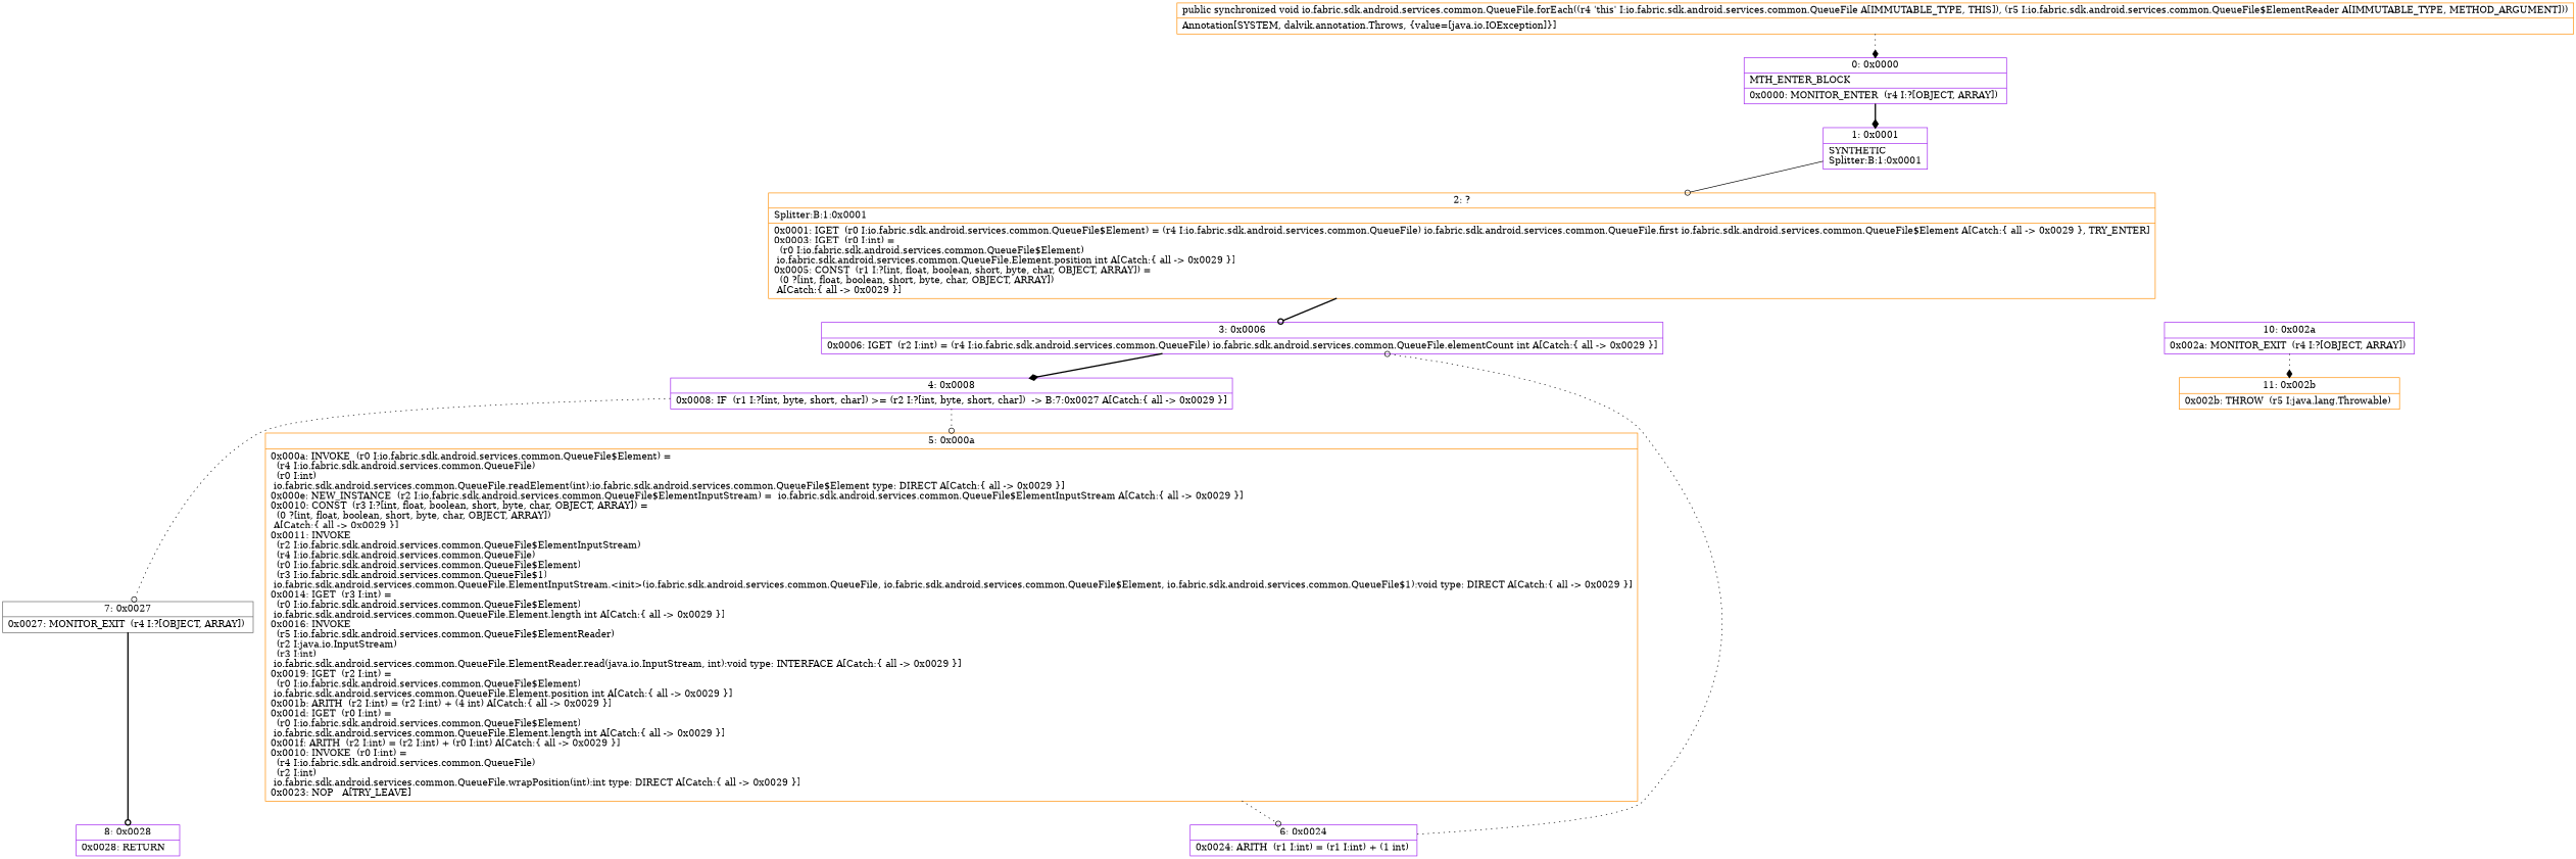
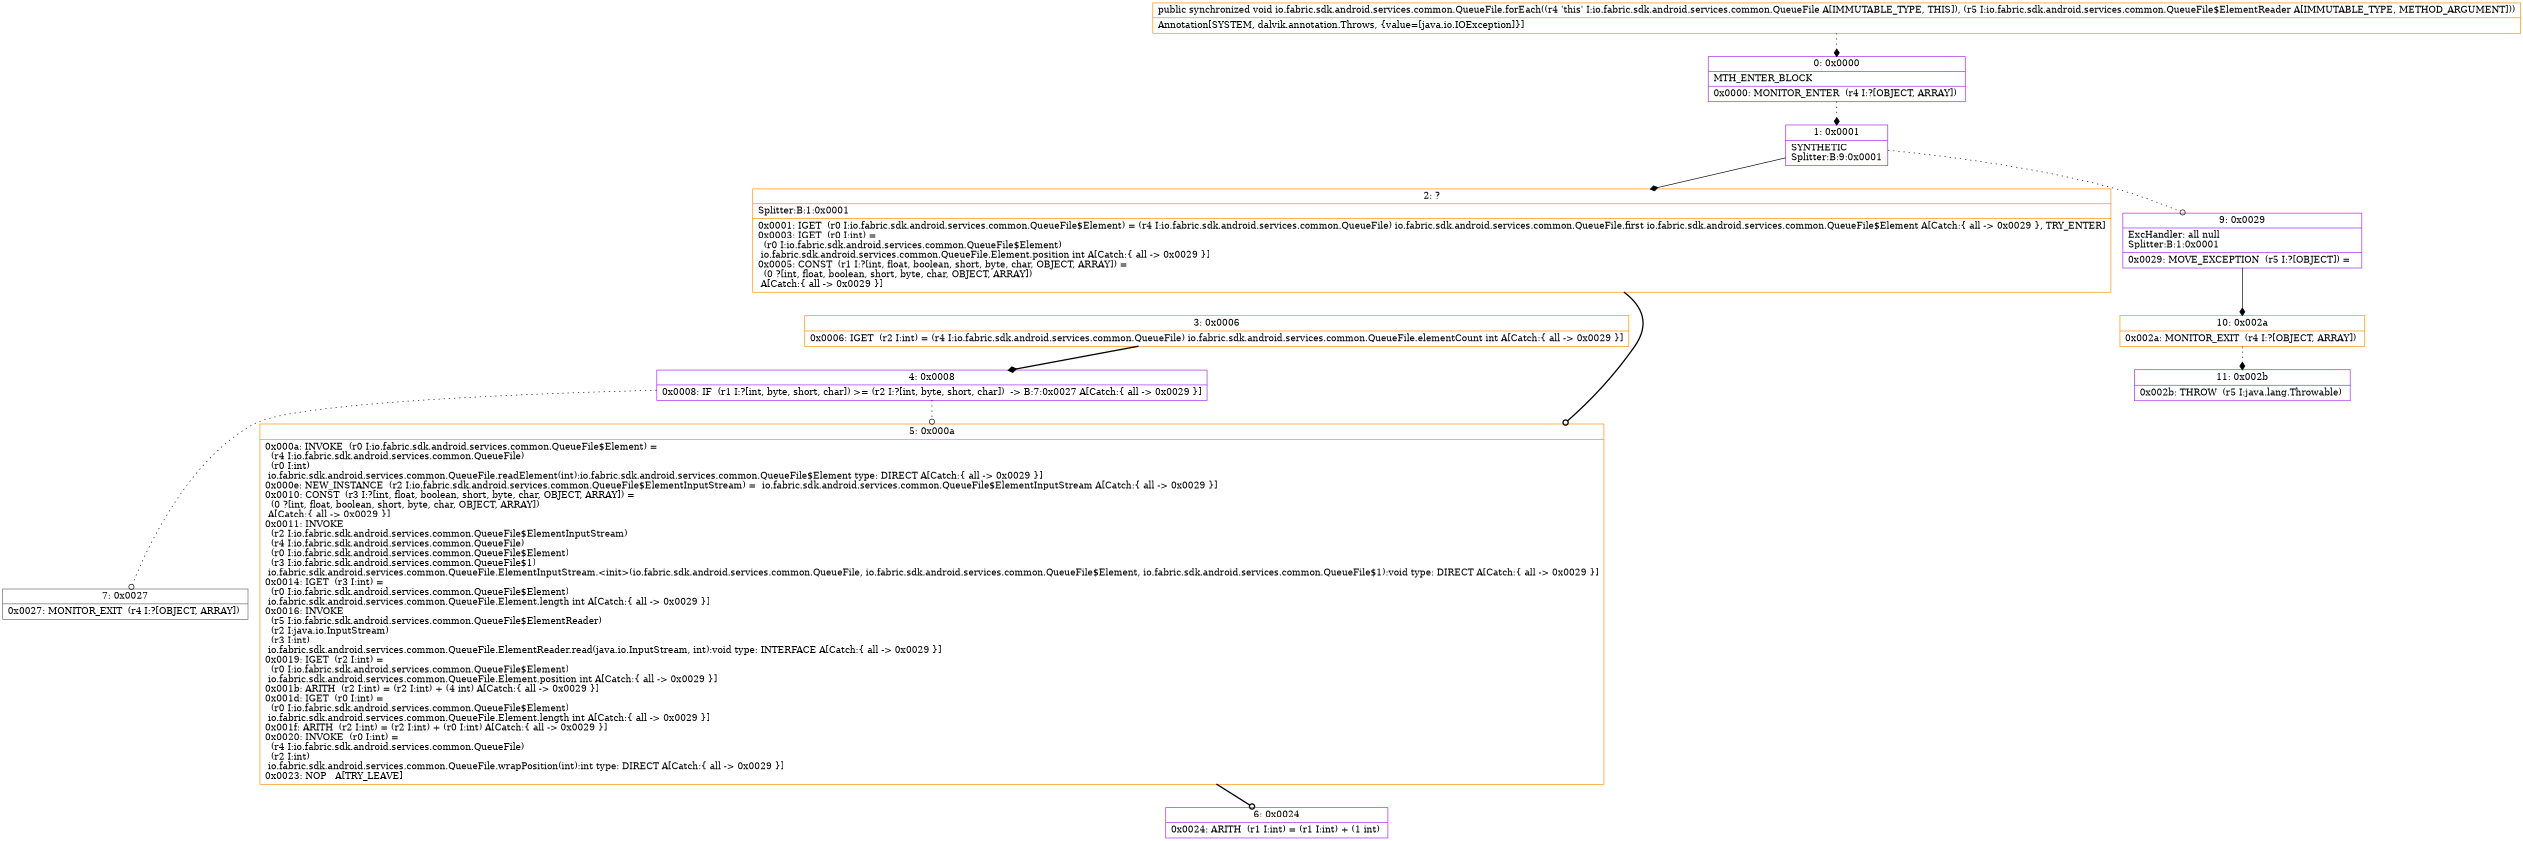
  digraph {
    node [color=purple shape=record]
    edge [arrowhead=odot style=dotted]
    n1 [label="{0\:\ 0x0000|MTH_ENTER_BLOCK\l|0x0000: MONITOR_ENTER  (r4 I:?[OBJECT, ARRAY]) \l}"]
-   n2 [label="{1\:\ 0x0001|SYNTHETIC\lSplitter:B:1:0x0001\l}"]
+   n2 [label="{1\:\ 0x0001|SYNTHETIC\lSplitter:B:9:0x0001\l}"]
    n3 [color=darkorange label="{2\:\ ?|Splitter:B:1:0x0001\l|0x0001: IGET  (r0 I:io.fabric.sdk.android.services.common.QueueFile$Element) = (r4 I:io.fabric.sdk.android.services.common.QueueFile) io.fabric.sdk.android.services.common.QueueFile.first io.fabric.sdk.android.services.common.QueueFile$Element A[Catch:\{ all \-\> 0x0029 \}, TRY_ENTER]\l0x0003: IGET  (r0 I:int) = \l  (r0 I:io.fabric.sdk.android.services.common.QueueFile$Element)\l io.fabric.sdk.android.services.common.QueueFile.Element.position int A[Catch:\{ all \-\> 0x0029 \}]\l0x0005: CONST  (r1 I:?[int, float, boolean, short, byte, char, OBJECT, ARRAY]) = \l  (0 ?[int, float, boolean, short, byte, char, OBJECT, ARRAY])\l A[Catch:\{ all \-\> 0x0029 \}]\l}"]
-   n5 [label="{3\:\ 0x0006|0x0006: IGET  (r2 I:int) = (r4 I:io.fabric.sdk.android.services.common.QueueFile) io.fabric.sdk.android.services.common.QueueFile.elementCount int A[Catch:\{ all \-\> 0x0029 \}]\l}"]
-   n6 [label="{10\:\ 0x002a|0x002a: MONITOR_EXIT  (r4 I:?[OBJECT, ARRAY]) \l}"]
+   n4 [label="{9\:\ 0x0029|ExcHandler: all null\lSplitter:B:1:0x0001\l|0x0029: MOVE_EXCEPTION  (r5 I:?[OBJECT]) =  \l}"]
+   n5 [color=darkorange label="{3\:\ 0x0006|0x0006: IGET  (r2 I:int) = (r4 I:io.fabric.sdk.android.services.common.QueueFile) io.fabric.sdk.android.services.common.QueueFile.elementCount int A[Catch:\{ all \-\> 0x0029 \}]\l}"]
+   n6 [color=darkorange label="{10\:\ 0x002a|0x002a: MONITOR_EXIT  (r4 I:?[OBJECT, ARRAY]) \l}"]
    n7 [label="{4\:\ 0x0008|0x0008: IF  (r1 I:?[int, byte, short, char]) \>= (r2 I:?[int, byte, short, char])  \-\> B:7:0x0027 A[Catch:\{ all \-\> 0x0029 \}]\l}"]
-   n8 [color=darkorange label="{5\:\ 0x000a|0x000a: INVOKE  (r0 I:io.fabric.sdk.android.services.common.QueueFile$Element) = \l  (r4 I:io.fabric.sdk.android.services.common.QueueFile)\l  (r0 I:int)\l io.fabric.sdk.android.services.common.QueueFile.readElement(int):io.fabric.sdk.android.services.common.QueueFile$Element type: DIRECT A[Catch:\{ all \-\> 0x0029 \}]\l0x000e: NEW_INSTANCE  (r2 I:io.fabric.sdk.android.services.common.QueueFile$ElementInputStream) =  io.fabric.sdk.android.services.common.QueueFile$ElementInputStream A[Catch:\{ all \-\> 0x0029 \}]\l0x0010: CONST  (r3 I:?[int, float, boolean, short, byte, char, OBJECT, ARRAY]) = \l  (0 ?[int, float, boolean, short, byte, char, OBJECT, ARRAY])\l A[Catch:\{ all \-\> 0x0029 \}]\l0x0011: INVOKE  \l  (r2 I:io.fabric.sdk.android.services.common.QueueFile$ElementInputStream)\l  (r4 I:io.fabric.sdk.android.services.common.QueueFile)\l  (r0 I:io.fabric.sdk.android.services.common.QueueFile$Element)\l  (r3 I:io.fabric.sdk.android.services.common.QueueFile$1)\l io.fabric.sdk.android.services.common.QueueFile.ElementInputStream.\<init\>(io.fabric.sdk.android.services.common.QueueFile, io.fabric.sdk.android.services.common.QueueFile$Element, io.fabric.sdk.android.services.common.QueueFile$1):void type: DIRECT A[Catch:\{ all \-\> 0x0029 \}]\l0x0014: IGET  (r3 I:int) = \l  (r0 I:io.fabric.sdk.android.services.common.QueueFile$Element)\l io.fabric.sdk.android.services.common.QueueFile.Element.length int A[Catch:\{ all \-\> 0x0029 \}]\l0x0016: INVOKE  \l  (r5 I:io.fabric.sdk.android.services.common.QueueFile$ElementReader)\l  (r2 I:java.io.InputStream)\l  (r3 I:int)\l io.fabric.sdk.android.services.common.QueueFile.ElementReader.read(java.io.InputStream, int):void type: INTERFACE A[Catch:\{ all \-\> 0x0029 \}]\l0x0019: IGET  (r2 I:int) = \l  (r0 I:io.fabric.sdk.android.services.common.QueueFile$Element)\l io.fabric.sdk.android.services.common.QueueFile.Element.position int A[Catch:\{ all \-\> 0x0029 \}]\l0x001b: ARITH  (r2 I:int) = (r2 I:int) + (4 int) A[Catch:\{ all \-\> 0x0029 \}]\l0x001d: IGET  (r0 I:int) = \l  (r0 I:io.fabric.sdk.android.services.common.QueueFile$Element)\l io.fabric.sdk.android.services.common.QueueFile.Element.length int A[Catch:\{ all \-\> 0x0029 \}]\l0x001f: ARITH  (r2 I:int) = (r2 I:int) + (r0 I:int) A[Catch:\{ all \-\> 0x0029 \}]\l0x0010: INVOKE  (r0 I:int) = \l  (r4 I:io.fabric.sdk.android.services.common.QueueFile)\l  (r2 I:int)\l io.fabric.sdk.android.services.common.QueueFile.wrapPosition(int):int type: DIRECT A[Catch:\{ all \-\> 0x0029 \}]\l0x0023: NOP   A[TRY_LEAVE]\l}"]
+   n8 [color=darkorange label="{5\:\ 0x000a|0x000a: INVOKE  (r0 I:io.fabric.sdk.android.services.common.QueueFile$Element) = \l  (r4 I:io.fabric.sdk.android.services.common.QueueFile)\l  (r0 I:int)\l io.fabric.sdk.android.services.common.QueueFile.readElement(int):io.fabric.sdk.android.services.common.QueueFile$Element type: DIRECT A[Catch:\{ all \-\> 0x0029 \}]\l0x000e: NEW_INSTANCE  (r2 I:io.fabric.sdk.android.services.common.QueueFile$ElementInputStream) =  io.fabric.sdk.android.services.common.QueueFile$ElementInputStream A[Catch:\{ all \-\> 0x0029 \}]\l0x0010: CONST  (r3 I:?[int, float, boolean, short, byte, char, OBJECT, ARRAY]) = \l  (0 ?[int, float, boolean, short, byte, char, OBJECT, ARRAY])\l A[Catch:\{ all \-\> 0x0029 \}]\l0x0011: INVOKE  \l  (r2 I:io.fabric.sdk.android.services.common.QueueFile$ElementInputStream)\l  (r4 I:io.fabric.sdk.android.services.common.QueueFile)\l  (r0 I:io.fabric.sdk.android.services.common.QueueFile$Element)\l  (r3 I:io.fabric.sdk.android.services.common.QueueFile$1)\l io.fabric.sdk.android.services.common.QueueFile.ElementInputStream.\<init\>(io.fabric.sdk.android.services.common.QueueFile, io.fabric.sdk.android.services.common.QueueFile$Element, io.fabric.sdk.android.services.common.QueueFile$1):void type: DIRECT A[Catch:\{ all \-\> 0x0029 \}]\l0x0014: IGET  (r3 I:int) = \l  (r0 I:io.fabric.sdk.android.services.common.QueueFile$Element)\l io.fabric.sdk.android.services.common.QueueFile.Element.length int A[Catch:\{ all \-\> 0x0029 \}]\l0x0016: INVOKE  \l  (r5 I:io.fabric.sdk.android.services.common.QueueFile$ElementReader)\l  (r2 I:java.io.InputStream)\l  (r3 I:int)\l io.fabric.sdk.android.services.common.QueueFile.ElementReader.read(java.io.InputStream, int):void type: INTERFACE A[Catch:\{ all \-\> 0x0029 \}]\l0x0019: IGET  (r2 I:int) = \l  (r0 I:io.fabric.sdk.android.services.common.QueueFile$Element)\l io.fabric.sdk.android.services.common.QueueFile.Element.position int A[Catch:\{ all \-\> 0x0029 \}]\l0x001b: ARITH  (r2 I:int) = (r2 I:int) + (4 int) A[Catch:\{ all \-\> 0x0029 \}]\l0x001d: IGET  (r0 I:int) = \l  (r0 I:io.fabric.sdk.android.services.common.QueueFile$Element)\l io.fabric.sdk.android.services.common.QueueFile.Element.length int A[Catch:\{ all \-\> 0x0029 \}]\l0x001f: ARITH  (r2 I:int) = (r2 I:int) + (r0 I:int) A[Catch:\{ all \-\> 0x0029 \}]\l0x0020: INVOKE  (r0 I:int) = \l  (r4 I:io.fabric.sdk.android.services.common.QueueFile)\l  (r2 I:int)\l io.fabric.sdk.android.services.common.QueueFile.wrapPosition(int):int type: DIRECT A[Catch:\{ all \-\> 0x0029 \}]\l0x0023: NOP   A[TRY_LEAVE]\l}"]
    n9 [color=gray40 label="{7\:\ 0x0027|0x0027: MONITOR_EXIT  (r4 I:?[OBJECT, ARRAY]) \l}"]
    n10 [label="{6\:\ 0x0024|0x0024: ARITH  (r1 I:int) = (r1 I:int) + (1 int) \l}"]
-   n11 [label="{8\:\ 0x0028|0x0028: RETURN   \l}"]
-   n12 [color=darkorange label="{11\:\ 0x002b|0x002b: THROW  (r5 I:java.lang.Throwable) \l}"]
+   n12 [label="{11\:\ 0x002b|0x002b: THROW  (r5 I:java.lang.Throwable) \l}"]
    n13 [color=darkorange label="{public synchronized void io.fabric.sdk.android.services.common.QueueFile.forEach((r4 'this' I:io.fabric.sdk.android.services.common.QueueFile A[IMMUTABLE_TYPE, THIS]), (r5 I:io.fabric.sdk.android.services.common.QueueFile$ElementReader A[IMMUTABLE_TYPE, METHOD_ARGUMENT]))  | Annotation[SYSTEM, dalvik.annotation.Throws, \{value=[java.io.IOException]\}]\l}"]
-   n1 -> n2 [arrowhead=diamond style=bold]
-   n2 -> n3 [style=solid]
-   n3 -> n5 [style=bold]
+   n1 -> n2 [arrowhead=diamond]
+   n2 -> n3 [arrowhead=diamond style=solid]
+   n2 -> n4
+   n3 -> n8 [style=bold]
+   n4 -> n6 [arrowhead=diamond style=solid]
    n5 -> n7 [arrowhead=diamond style=bold]
    n6 -> n12 [arrowhead=diamond]
    n7 -> n8
    n7 -> n9
-   n8 -> n10
-   n9 -> n11 [style=bold]
-   n10 -> n5
+   n8 -> n10 [style=bold]
    n13 -> n1 [arrowhead=diamond]
  }
